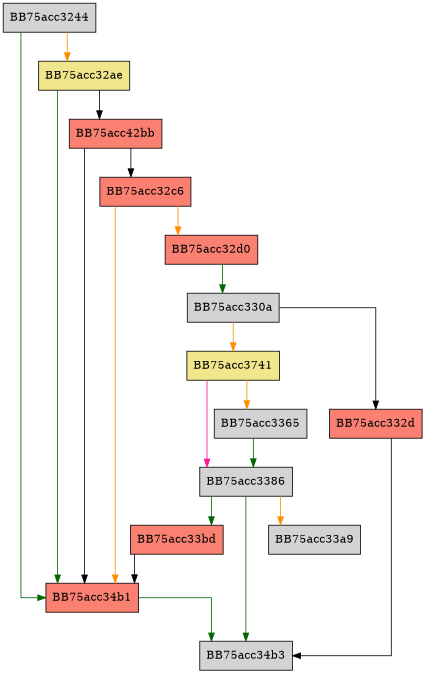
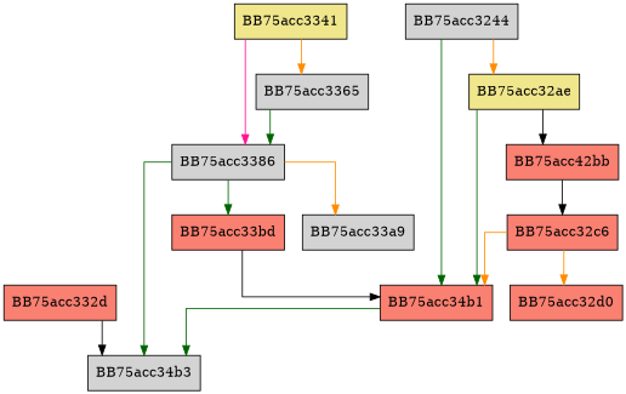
  digraph {
    splines=ortho
    node [fillcolor=salmon shape=box style=filled]
    edge [color=darkgreen]
    BB75acc34b1
    BB75acc3244 [fillcolor=lightgrey]
    BB75acc32ae [fillcolor=khaki]
    BB75acc34b3 [fillcolor=lightgrey]
    n5 [label=BB75acc42bb]
    BB75acc32c6
    BB75acc32d0
-   BB75acc330a [fillcolor=lightgrey]
-   BB75acc3341 [fillcolor=khaki label=BB75acc3741]
+   BB75acc3341 [fillcolor=khaki]
    BB75acc332d
    BB75acc3386 [fillcolor=lightgrey]
    BB75acc3365 [fillcolor=lightgrey]
    BB75acc33bd
    BB75acc33a9 [fillcolor=lightgrey]
    BB75acc34b1 -> BB75acc34b3
    BB75acc3244 -> BB75acc34b1
    BB75acc3244 -> BB75acc32ae [color=darkorange]
    BB75acc32ae -> BB75acc34b1
    BB75acc32ae -> n5 [color=black]
-   n5 -> BB75acc34b1 [color=black]
    n5 -> BB75acc32c6 [color=black]
    BB75acc32c6 -> BB75acc34b1 [color=darkorange]
    BB75acc32c6 -> BB75acc32d0 [color=darkorange]
-   BB75acc32d0 -> BB75acc330a
-   BB75acc330a -> BB75acc3341 [color=darkorange]
-   BB75acc330a -> BB75acc332d [color=black]
    BB75acc3341 -> BB75acc3386 [color=deeppink]
    BB75acc3341 -> BB75acc3365 [color=darkorange]
    BB75acc332d -> BB75acc34b3 [color=black]
    BB75acc3386 -> BB75acc34b3
    BB75acc3386 -> BB75acc33bd
    BB75acc3386 -> BB75acc33a9 [color=darkorange]
    BB75acc3365 -> BB75acc3386
    BB75acc33bd -> BB75acc34b1 [color=black]
  }
